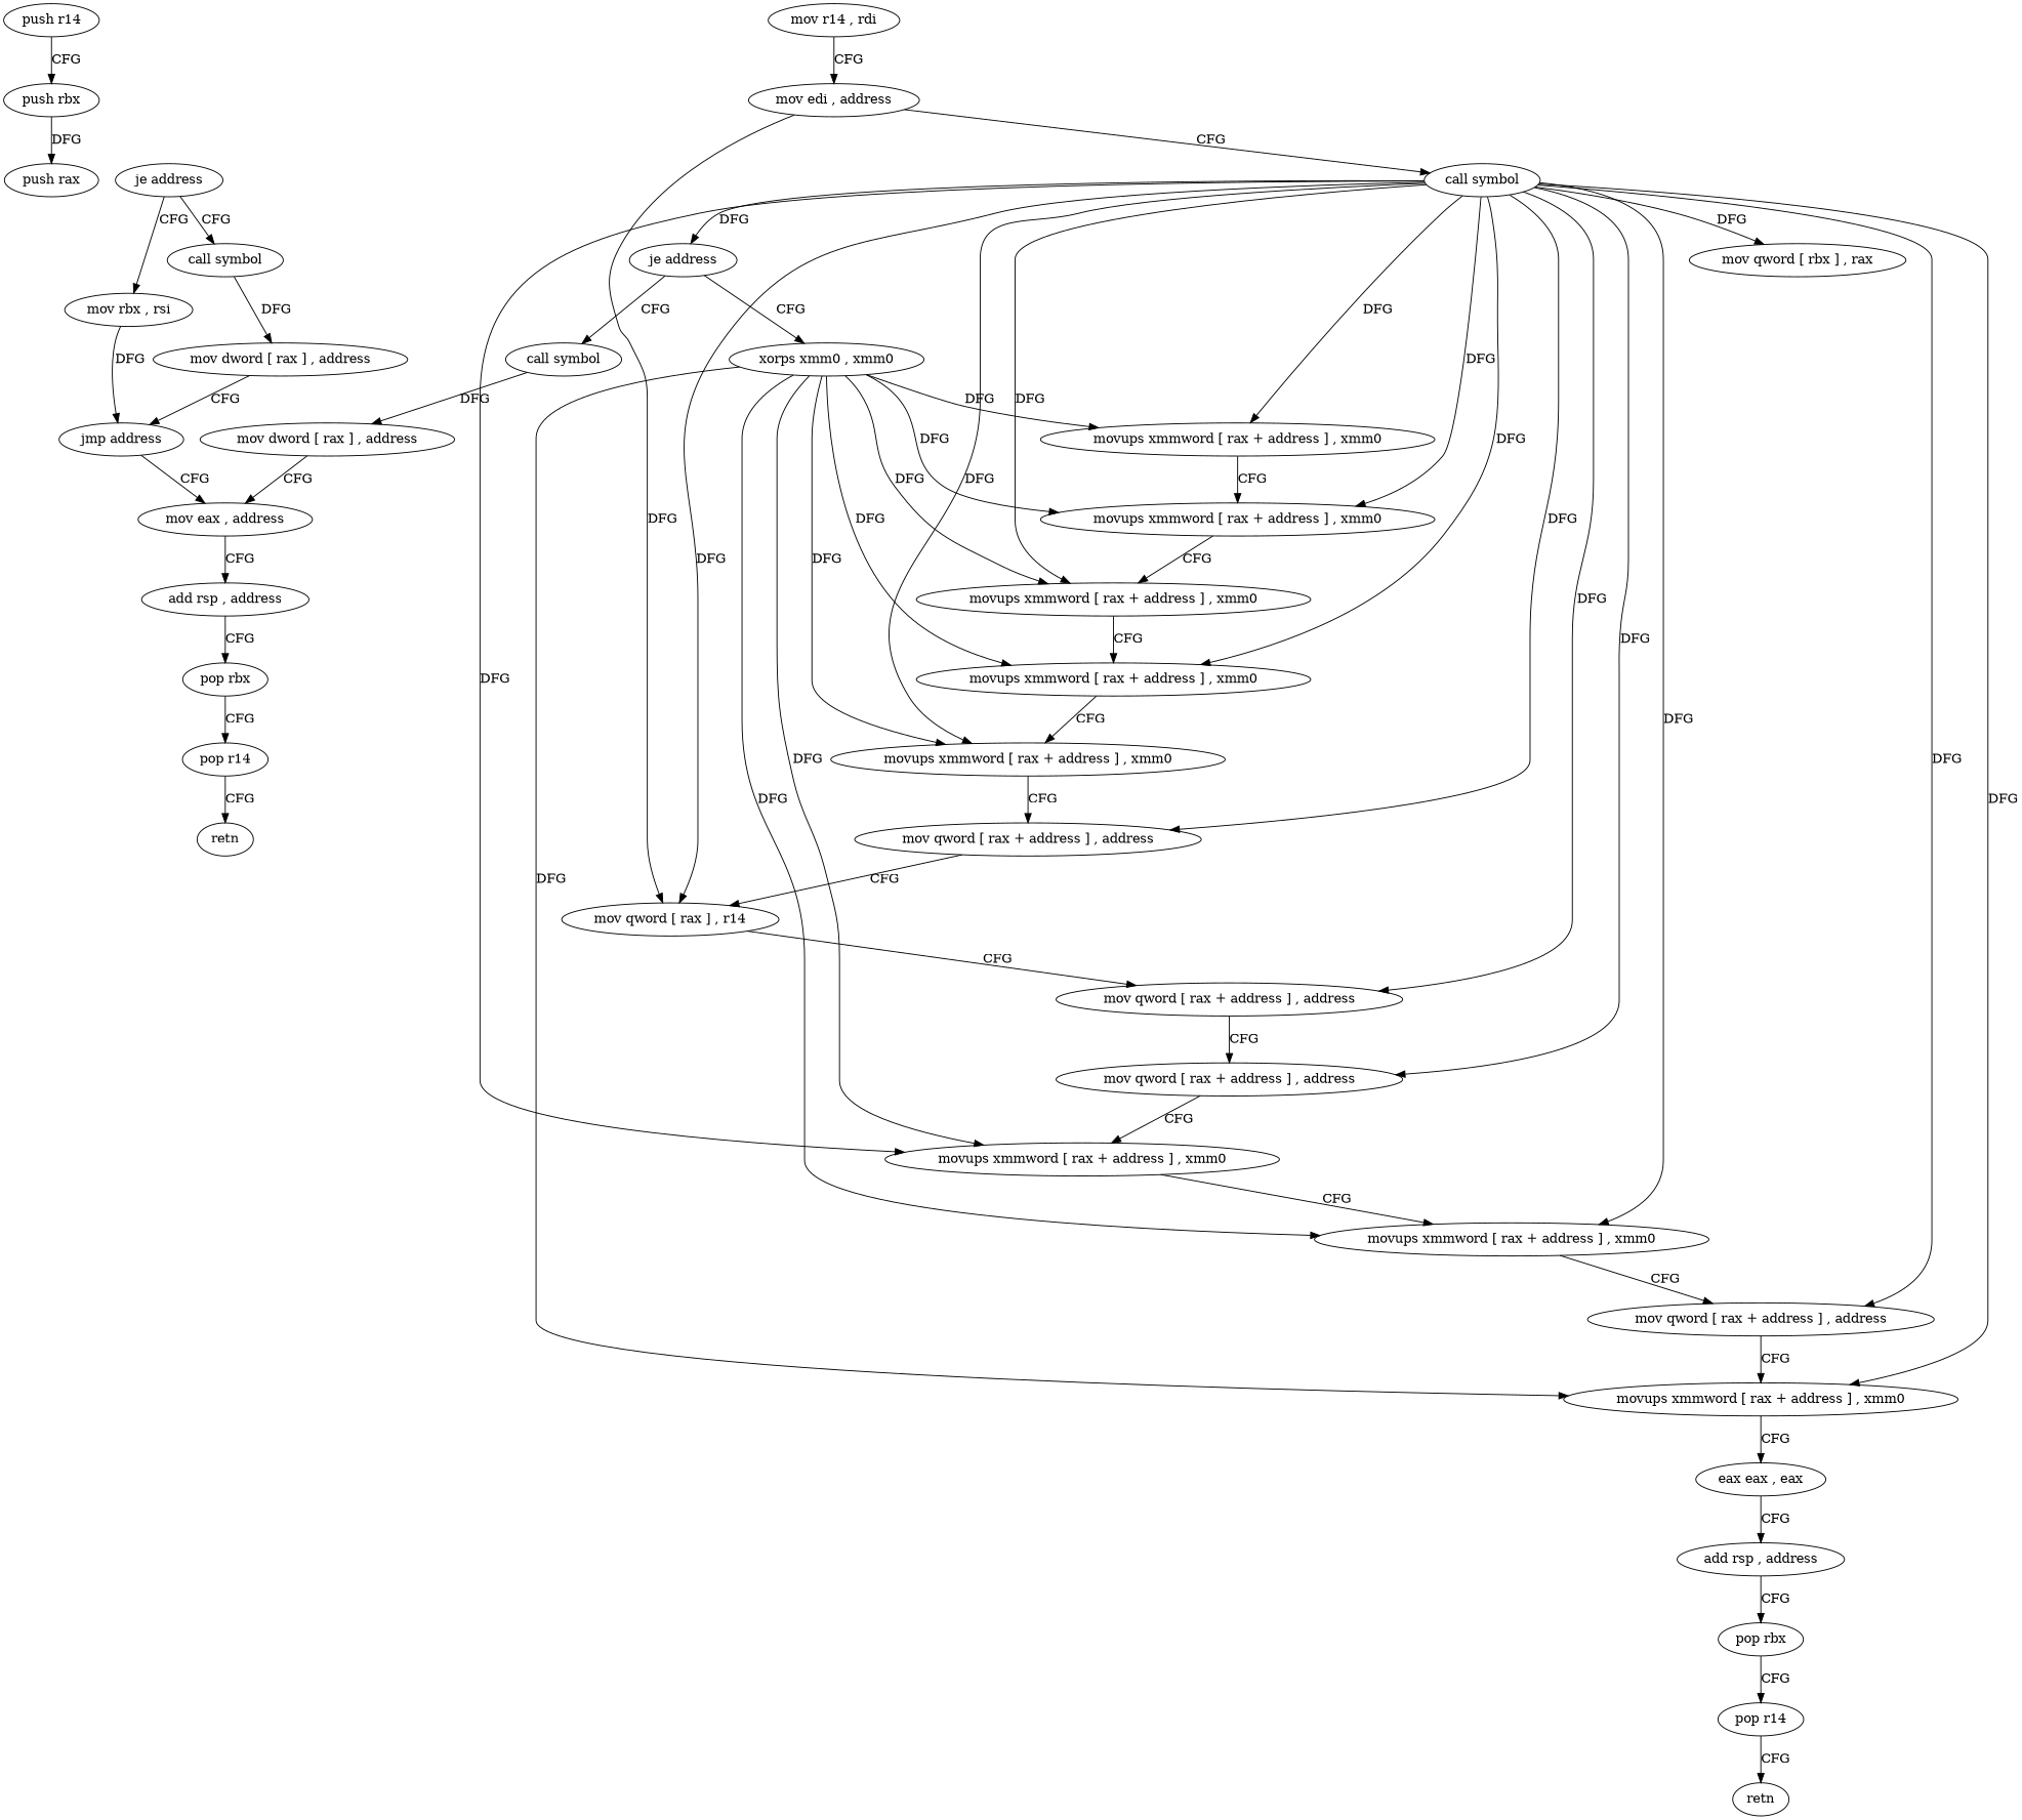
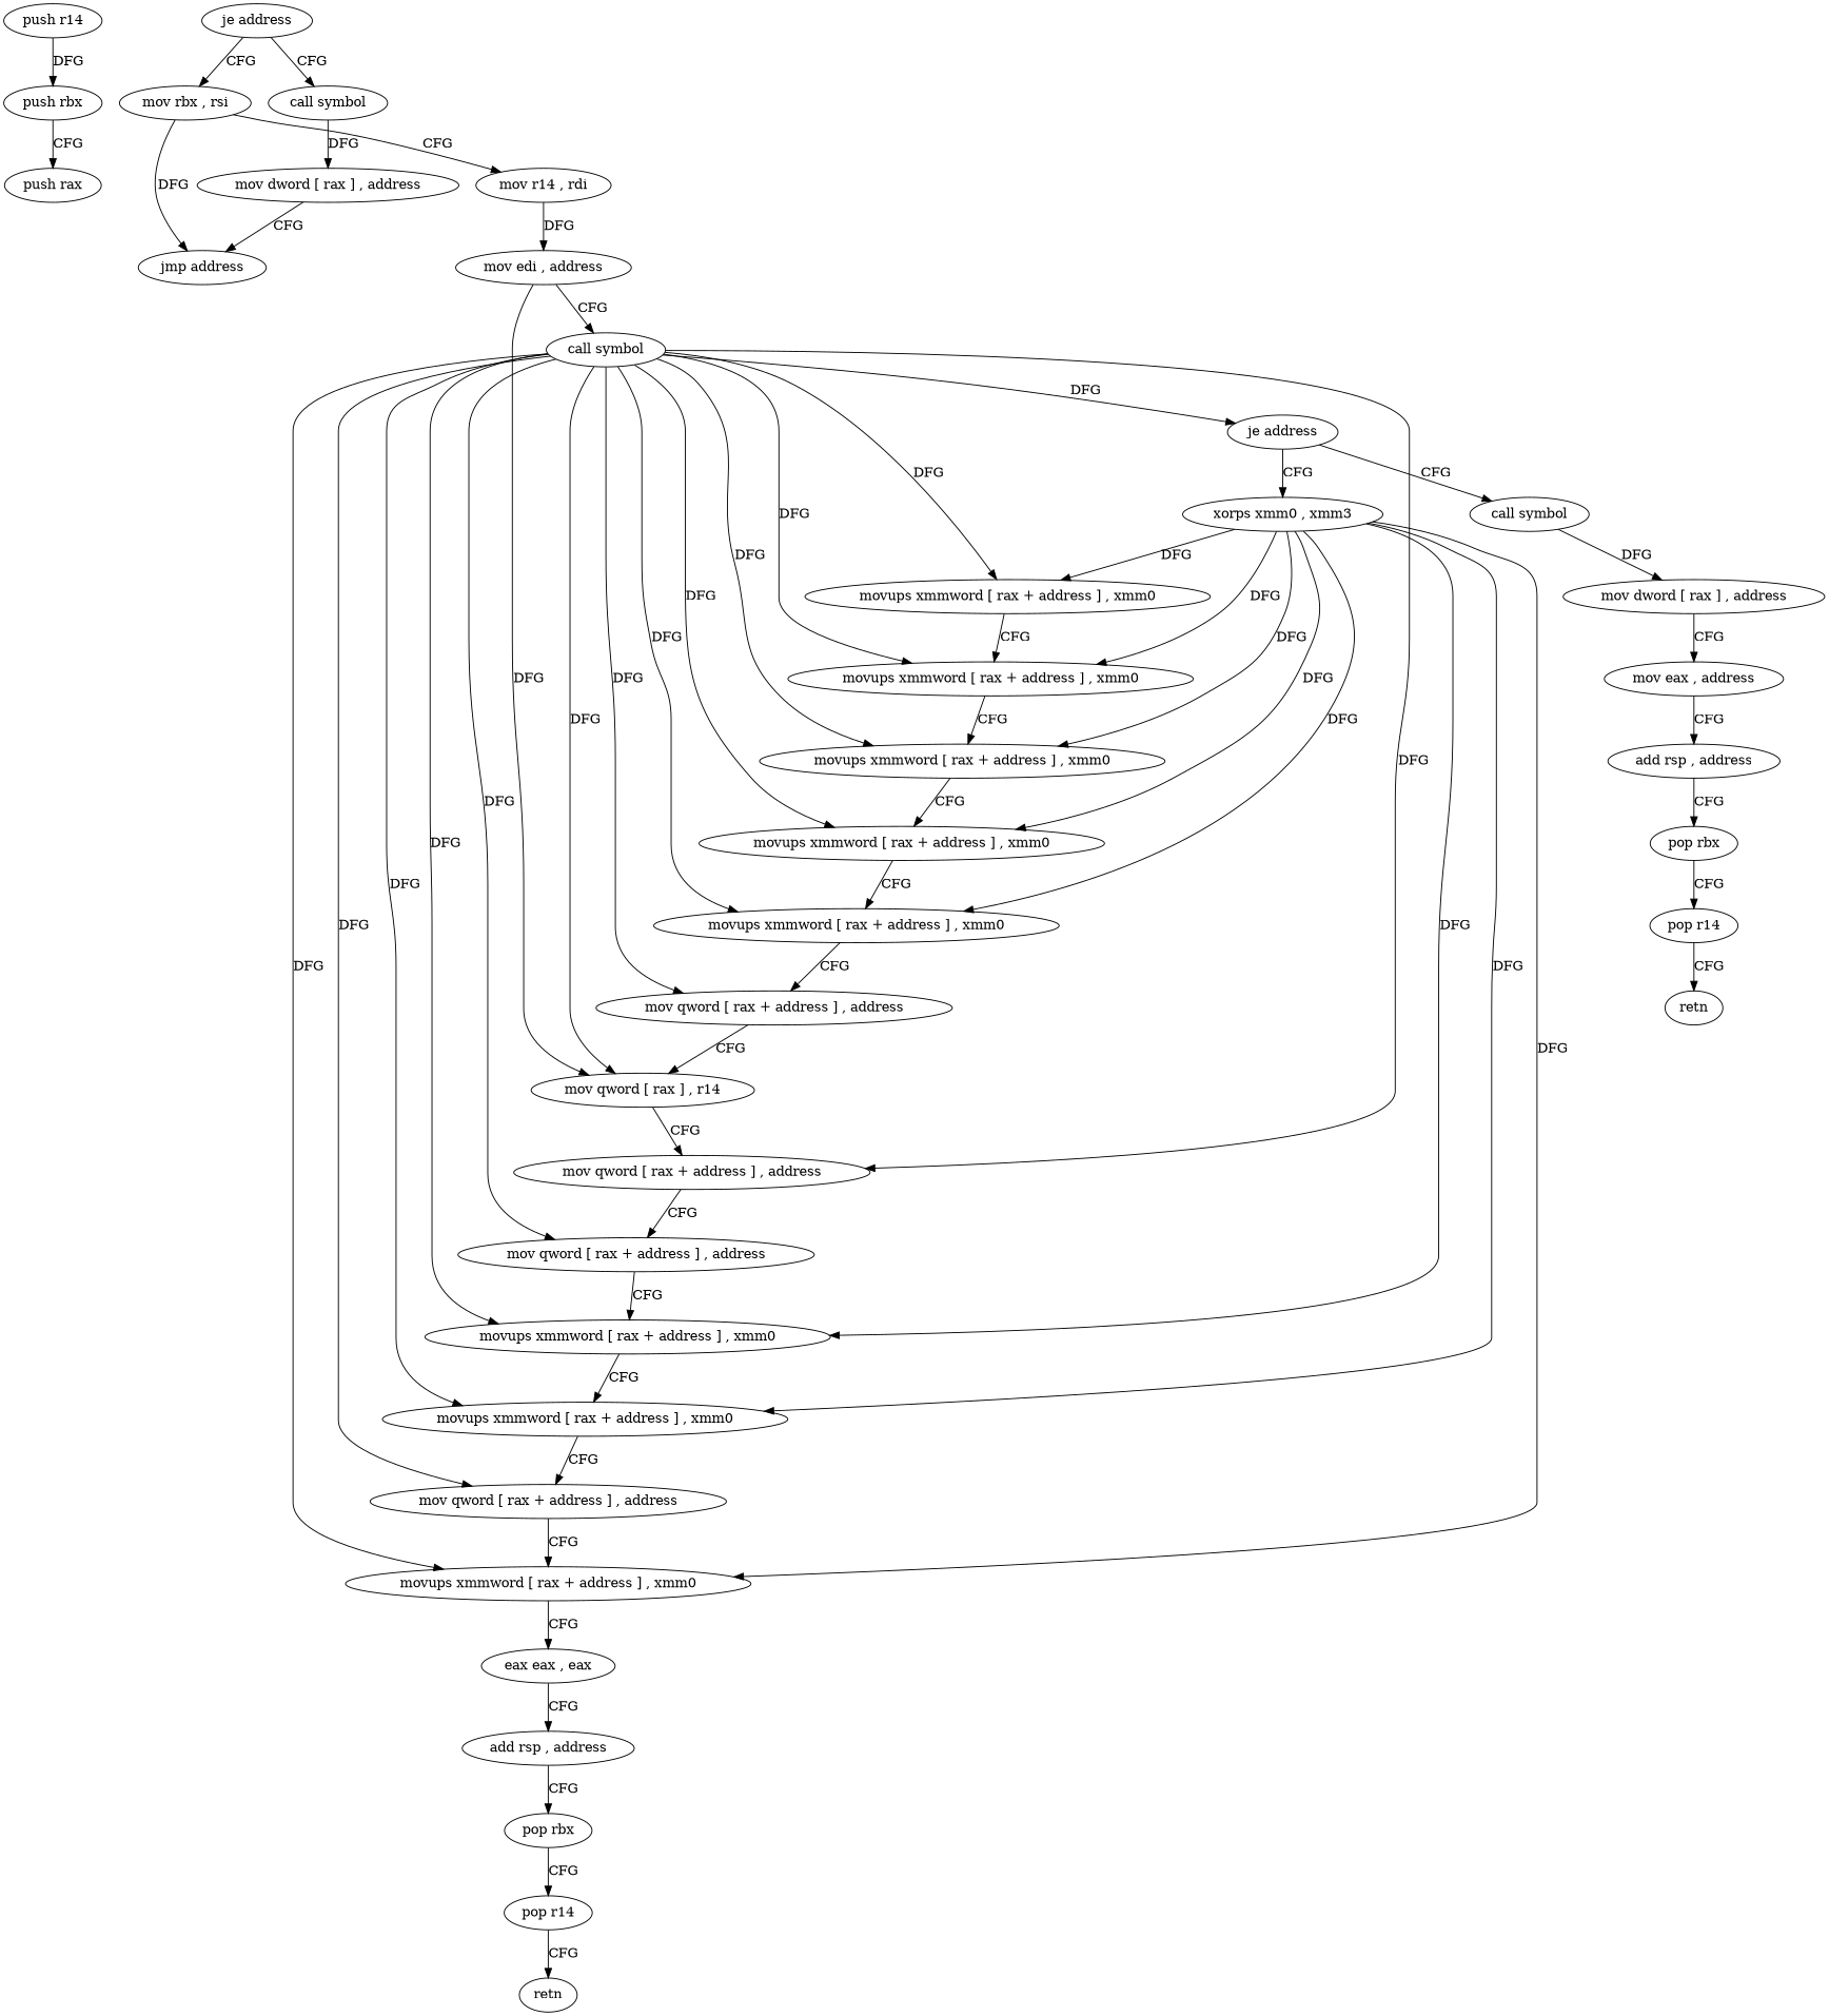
  digraph {
    n1 [label="push r14"]
    n2 [label="push rbx"]
    n3 [label="push rax"]
    n4 [label="je address"]
    n5 [label="call symbol"]
    n6 [label="mov rbx , rsi"]
    n7 [label="mov dword [ rax ] , address"]
    n8 [label="mov r14 , rdi"]
    n9 [label="jmp address"]
    n10 [label="mov edi , address"]
-   n11 [label="mov qword [ rbx ] , rax"]
    n12 [label="mov eax , address"]
    n13 [label="add rsp , address"]
    n14 [label="pop rbx"]
    n15 [label="mov qword [ rax ] , r14"]
    n16 [label="call symbol"]
    n17 [label="mov qword [ rax + address ] , address"]
    n18 [label="je address"]
    n19 [label="movups xmmword [ rax + address ] , xmm0"]
    n20 [label="movups xmmword [ rax + address ] , xmm0"]
    n21 [label="movups xmmword [ rax + address ] , xmm0"]
    n22 [label="movups xmmword [ rax + address ] , xmm0"]
    n23 [label="movups xmmword [ rax + address ] , xmm0"]
    n24 [label="mov qword [ rax + address ] , address"]
    n25 [label="mov qword [ rax + address ] , address"]
    n26 [label="movups xmmword [ rax + address ] , xmm0"]
    n27 [label="movups xmmword [ rax + address ] , xmm0"]
    n28 [label="mov qword [ rax + address ] , address"]
    n29 [label="movups xmmword [ rax + address ] , xmm0"]
    n30 [label="call symbol"]
-   n31 [label="xorps xmm0 , xmm0"]
+   n31 [label="xorps xmm0 , xmm3"]
    n32 [label="eax eax , eax"]
    n33 [label="mov dword [ rax ] , address"]
    n34 [label="pop r14"]
    n35 [label=retn]
    n36 [label="add rsp , address"]
    n37 [label="pop rbx"]
    n38 [label="pop r14"]
    n39 [label=retn]
-   n1 -> n2 [label=CFG]
-   n2 -> n3 [label=DFG]
+   n1 -> n2 [label=DFG]
+   n2 -> n3 [label=CFG]
    n4 -> n5 [label=CFG]
    n4 -> n6 [label=CFG]
    n5 -> n7 [label=DFG]
+   n6 -> n8 [label=CFG]
    n6 -> n9 [label=DFG]
    n7 -> n9 [label=CFG]
-   n8 -> n10 [label=CFG]
-   n9 -> n12 [label=CFG]
+   n8 -> n10 [label=DFG]
    n10 -> n15 [label=DFG]
    n10 -> n16 [label=CFG]
    n12 -> n13 [label=CFG]
    n13 -> n14 [label=CFG]
    n14 -> n34 [label=CFG]
    n15 -> n17 [label=CFG]
-   n16 -> n11 [label=DFG]
    n16 -> n15 [label=DFG]
    n16 -> n17 [label=DFG]
    n16 -> n18 [label=DFG]
    n16 -> n19 [label=DFG]
    n16 -> n20 [label=DFG]
    n16 -> n21 [label=DFG]
    n16 -> n22 [label=DFG]
    n16 -> n23 [label=DFG]
    n16 -> n24 [label=DFG]
    n16 -> n25 [label=DFG]
    n16 -> n26 [label=DFG]
    n16 -> n27 [label=DFG]
    n16 -> n28 [label=DFG]
    n16 -> n29 [label=DFG]
    n17 -> n25 [label=CFG]
    n18 -> n30 [label=CFG]
    n18 -> n31 [label=CFG]
    n19 -> n20 [label=CFG]
    n20 -> n21 [label=CFG]
    n21 -> n22 [label=CFG]
    n22 -> n23 [label=CFG]
    n23 -> n24 [label=CFG]
    n24 -> n15 [label=CFG]
    n25 -> n26 [label=CFG]
    n26 -> n27 [label=CFG]
    n27 -> n28 [label=CFG]
    n28 -> n29 [label=CFG]
    n29 -> n32 [label=CFG]
    n30 -> n33 [label=DFG]
    n31 -> n19 [label=DFG]
    n31 -> n20 [label=DFG]
    n31 -> n21 [label=DFG]
    n31 -> n22 [label=DFG]
    n31 -> n23 [label=DFG]
    n31 -> n26 [label=DFG]
    n31 -> n27 [label=DFG]
    n31 -> n29 [label=DFG]
    n32 -> n36 [label=CFG]
    n33 -> n12 [label=CFG]
    n34 -> n35 [label=CFG]
    n36 -> n37 [label=CFG]
    n37 -> n38 [label=CFG]
    n38 -> n39 [label=CFG]
  }
